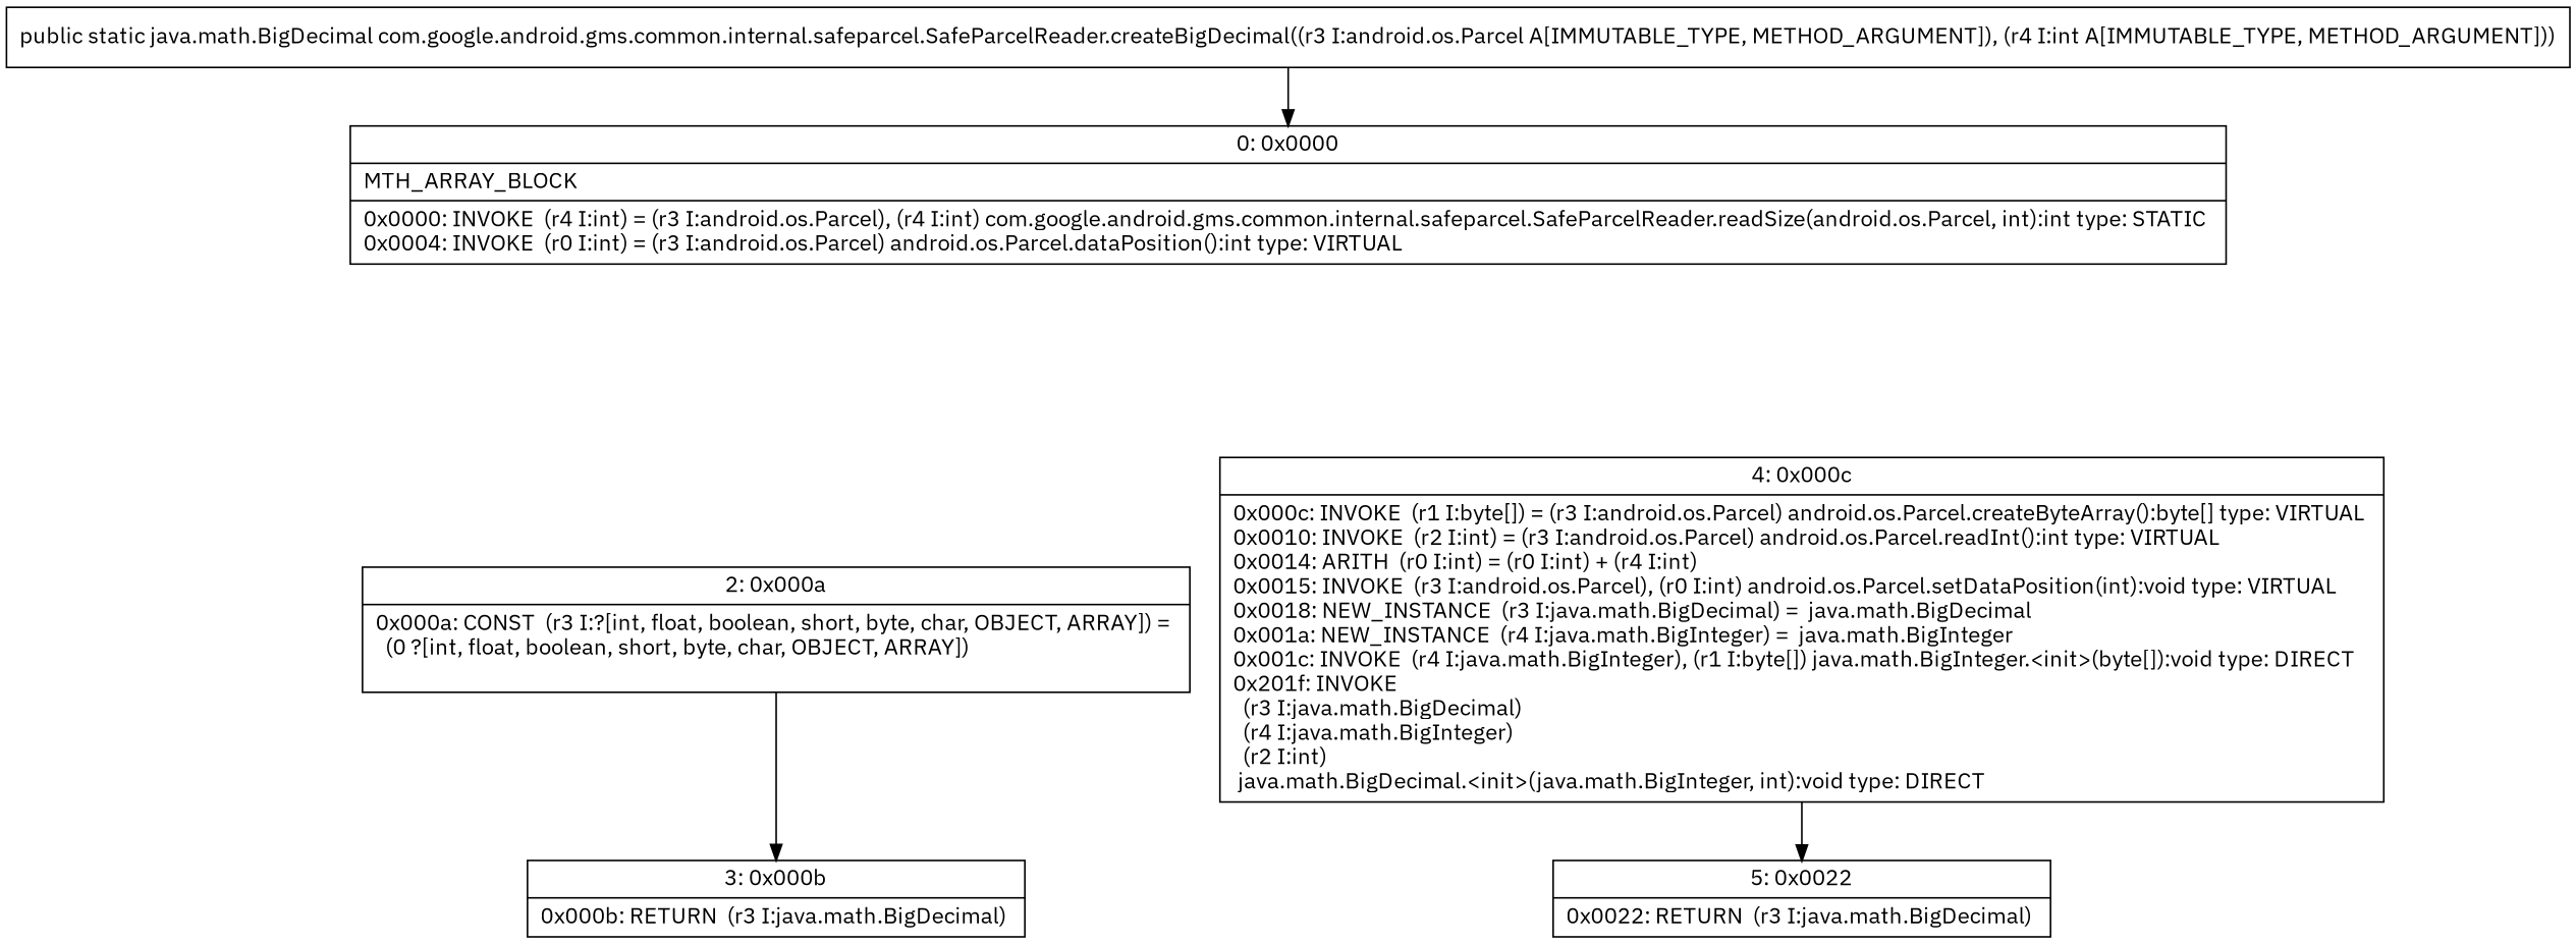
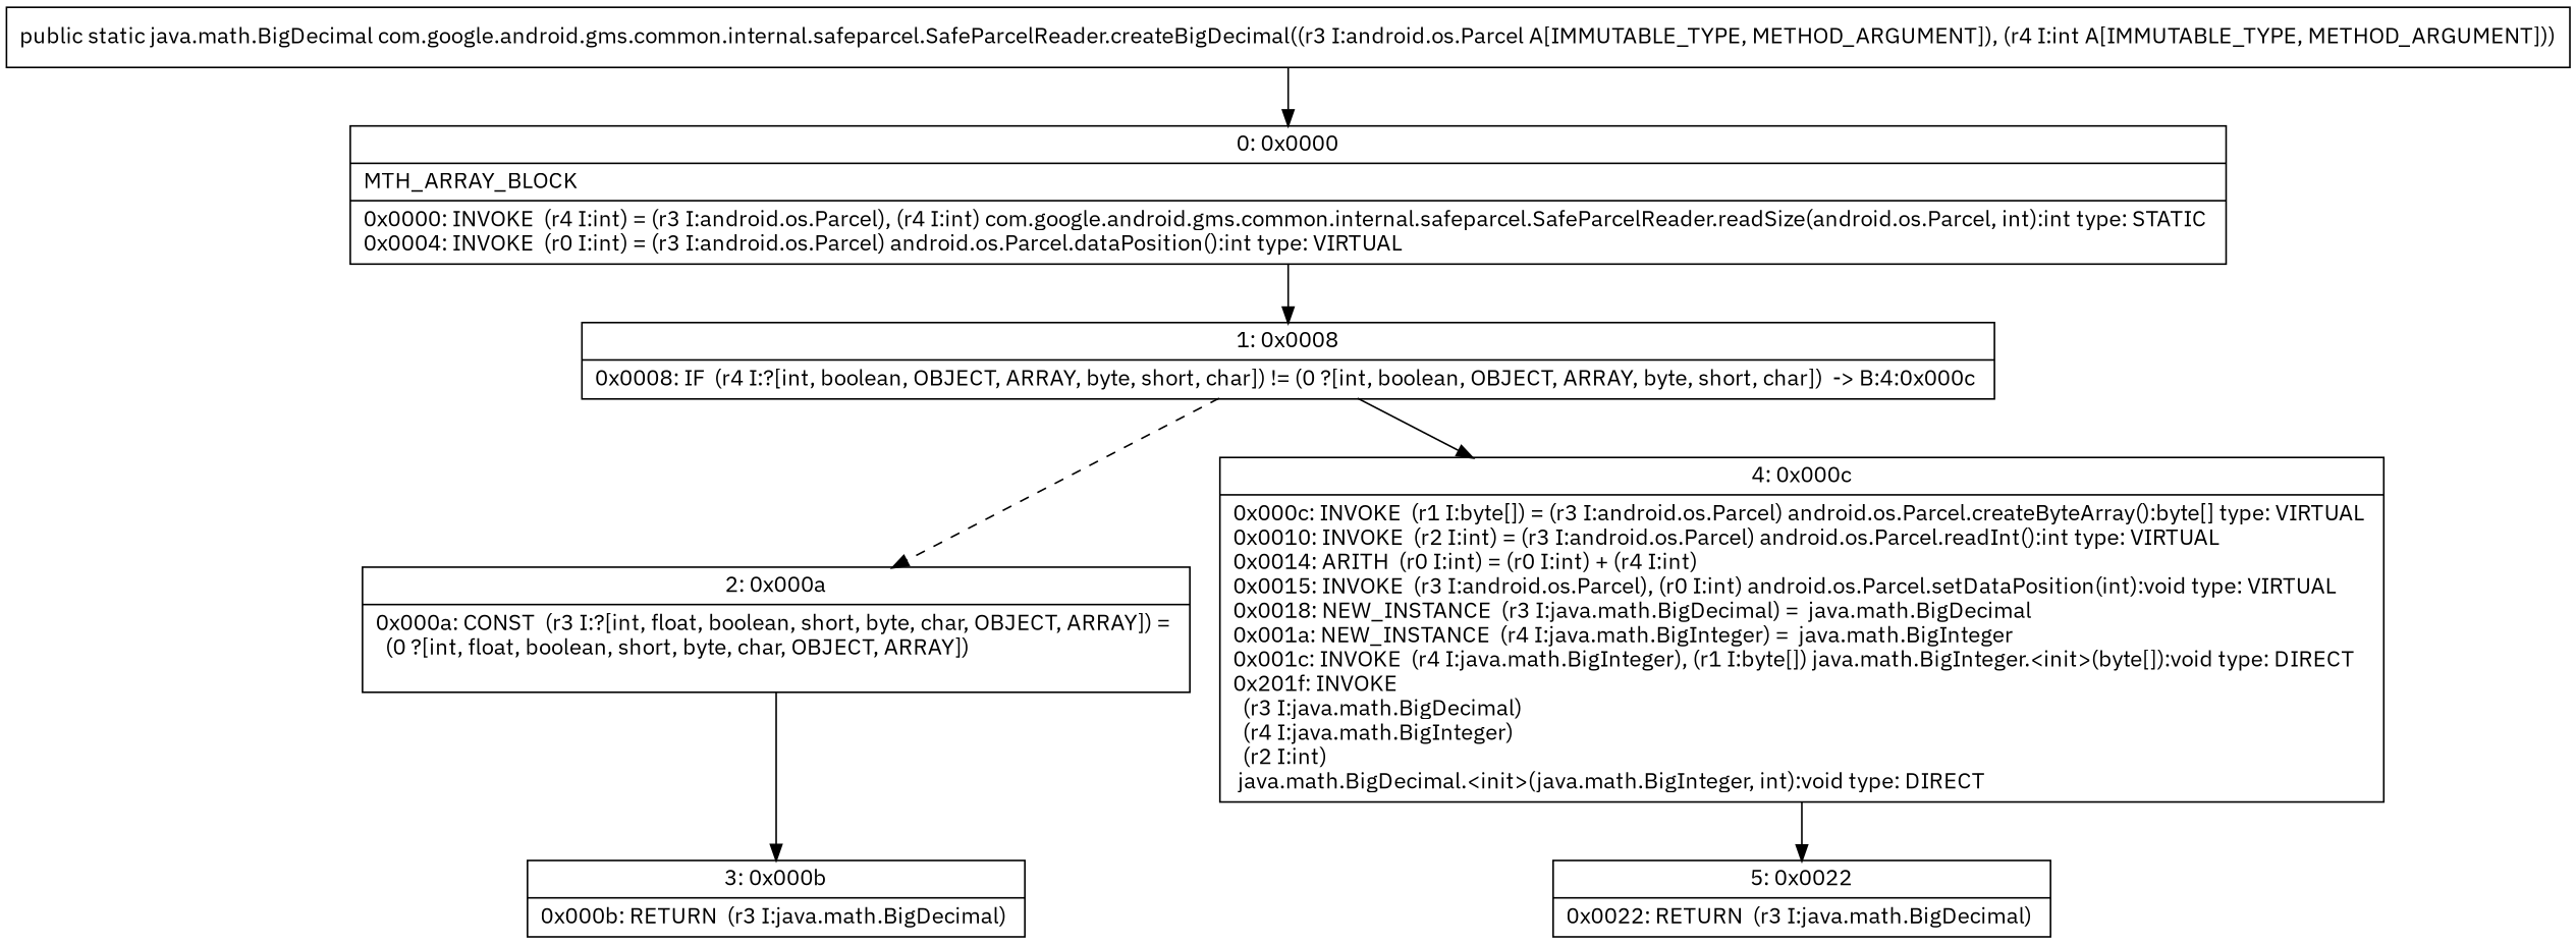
  digraph {
    fontname="IBM Plex Sans"
    node [fontname="IBM Plex Sans" shape=record]
    edge [fontname="IBM Plex Sans"]
    n1 [label="{0\:\ 0x0000|MTH_ARRAY_BLOCK\l|0x0000: INVOKE  (r4 I:int) = (r3 I:android.os.Parcel), (r4 I:int) com.google.android.gms.common.internal.safeparcel.SafeParcelReader.readSize(android.os.Parcel, int):int type: STATIC \l0x0004: INVOKE  (r0 I:int) = (r3 I:android.os.Parcel) android.os.Parcel.dataPosition():int type: VIRTUAL \l}"]
+   n2 [label="{1\:\ 0x0008|0x0008: IF  (r4 I:?[int, boolean, OBJECT, ARRAY, byte, short, char]) != (0 ?[int, boolean, OBJECT, ARRAY, byte, short, char])  \-\> B:4:0x000c \l}"]
    n3 [label="{2\:\ 0x000a|0x000a: CONST  (r3 I:?[int, float, boolean, short, byte, char, OBJECT, ARRAY]) = \l  (0 ?[int, float, boolean, short, byte, char, OBJECT, ARRAY])\l \l}"]
    n4 [label="{4\:\ 0x000c|0x000c: INVOKE  (r1 I:byte[]) = (r3 I:android.os.Parcel) android.os.Parcel.createByteArray():byte[] type: VIRTUAL \l0x0010: INVOKE  (r2 I:int) = (r3 I:android.os.Parcel) android.os.Parcel.readInt():int type: VIRTUAL \l0x0014: ARITH  (r0 I:int) = (r0 I:int) + (r4 I:int) \l0x0015: INVOKE  (r3 I:android.os.Parcel), (r0 I:int) android.os.Parcel.setDataPosition(int):void type: VIRTUAL \l0x0018: NEW_INSTANCE  (r3 I:java.math.BigDecimal) =  java.math.BigDecimal \l0x001a: NEW_INSTANCE  (r4 I:java.math.BigInteger) =  java.math.BigInteger \l0x001c: INVOKE  (r4 I:java.math.BigInteger), (r1 I:byte[]) java.math.BigInteger.\<init\>(byte[]):void type: DIRECT \l0x201f: INVOKE  \l  (r3 I:java.math.BigDecimal)\l  (r4 I:java.math.BigInteger)\l  (r2 I:int)\l java.math.BigDecimal.\<init\>(java.math.BigInteger, int):void type: DIRECT \l}"]
    n5 [label="{3\:\ 0x000b|0x000b: RETURN  (r3 I:java.math.BigDecimal) \l}"]
    n6 [label="{5\:\ 0x0022|0x0022: RETURN  (r3 I:java.math.BigDecimal) \l}"]
    n7 [label="{public static java.math.BigDecimal com.google.android.gms.common.internal.safeparcel.SafeParcelReader.createBigDecimal((r3 I:android.os.Parcel A[IMMUTABLE_TYPE, METHOD_ARGUMENT]), (r4 I:int A[IMMUTABLE_TYPE, METHOD_ARGUMENT])) }"]
+   n1 -> n2
+   n2 -> n3 [style=dashed]
+   n2 -> n4
    n3 -> n5
    n4 -> n6
    n7 -> n1
  }
